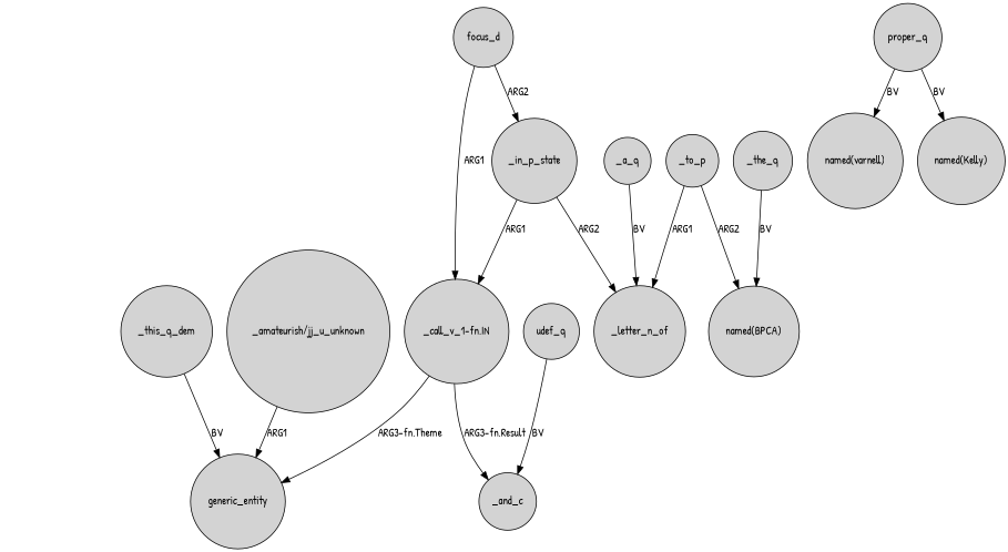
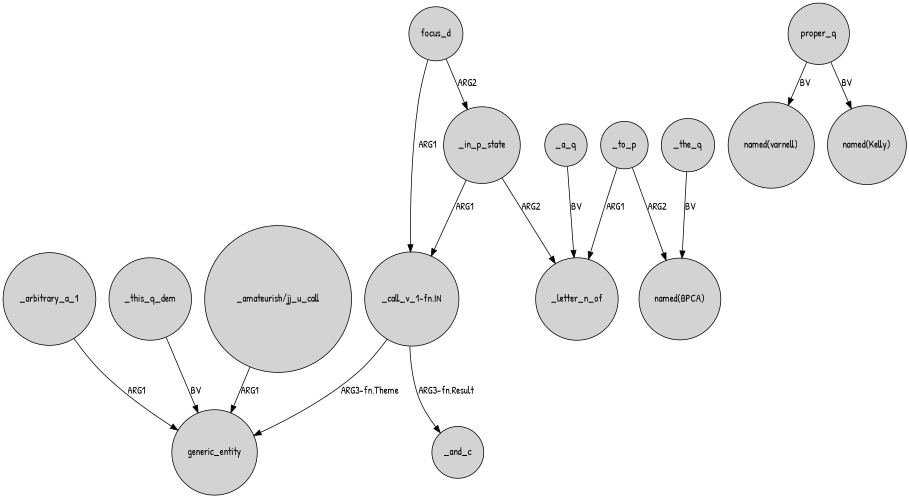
  digraph {
    fontname="Patrick Hand"
    node [fontname="Patrick Hand" shape=circle style=filled]
    edge [fontname="Patrick Hand"]
+   _arbitrary_a_1
    generic_entity
-   "_amateurish/jj_u_unknown"
+   "_amateurish/jj_u_unknown" [label="_amateurish/jj_u_call"]
    _in_p_state
    _letter_n_of
    "_call_v_1-fn.IN"
    _and_c
    _this_q_dem
    _to_p
    "named(BPCA)"
    focus_d
    proper_q
    "named(varnell)"
    "named(Kelly)"
    _a_q
-   udef_q
    _the_q
+   _arbitrary_a_1 -> generic_entity [label=ARG1]
    "_amateurish/jj_u_unknown" -> generic_entity [label=ARG1]
    _in_p_state -> _letter_n_of [label=ARG2]
    _in_p_state -> "_call_v_1-fn.IN" [label=ARG1]
    "_call_v_1-fn.IN" -> generic_entity [label="ARG3-fn.Theme"]
    "_call_v_1-fn.IN" -> _and_c [label="ARG3-fn.Result"]
    _this_q_dem -> generic_entity [label=BV]
    _to_p -> _letter_n_of [label=ARG1]
    _to_p -> "named(BPCA)" [label=ARG2]
    focus_d -> _in_p_state [label=ARG2]
    focus_d -> "_call_v_1-fn.IN" [label=ARG1]
    proper_q -> "named(varnell)" [label=BV]
    proper_q -> "named(Kelly)" [label=BV]
    _a_q -> _letter_n_of [label=BV]
-   udef_q -> _and_c [label=BV]
    _the_q -> "named(BPCA)" [label=BV]
  }
